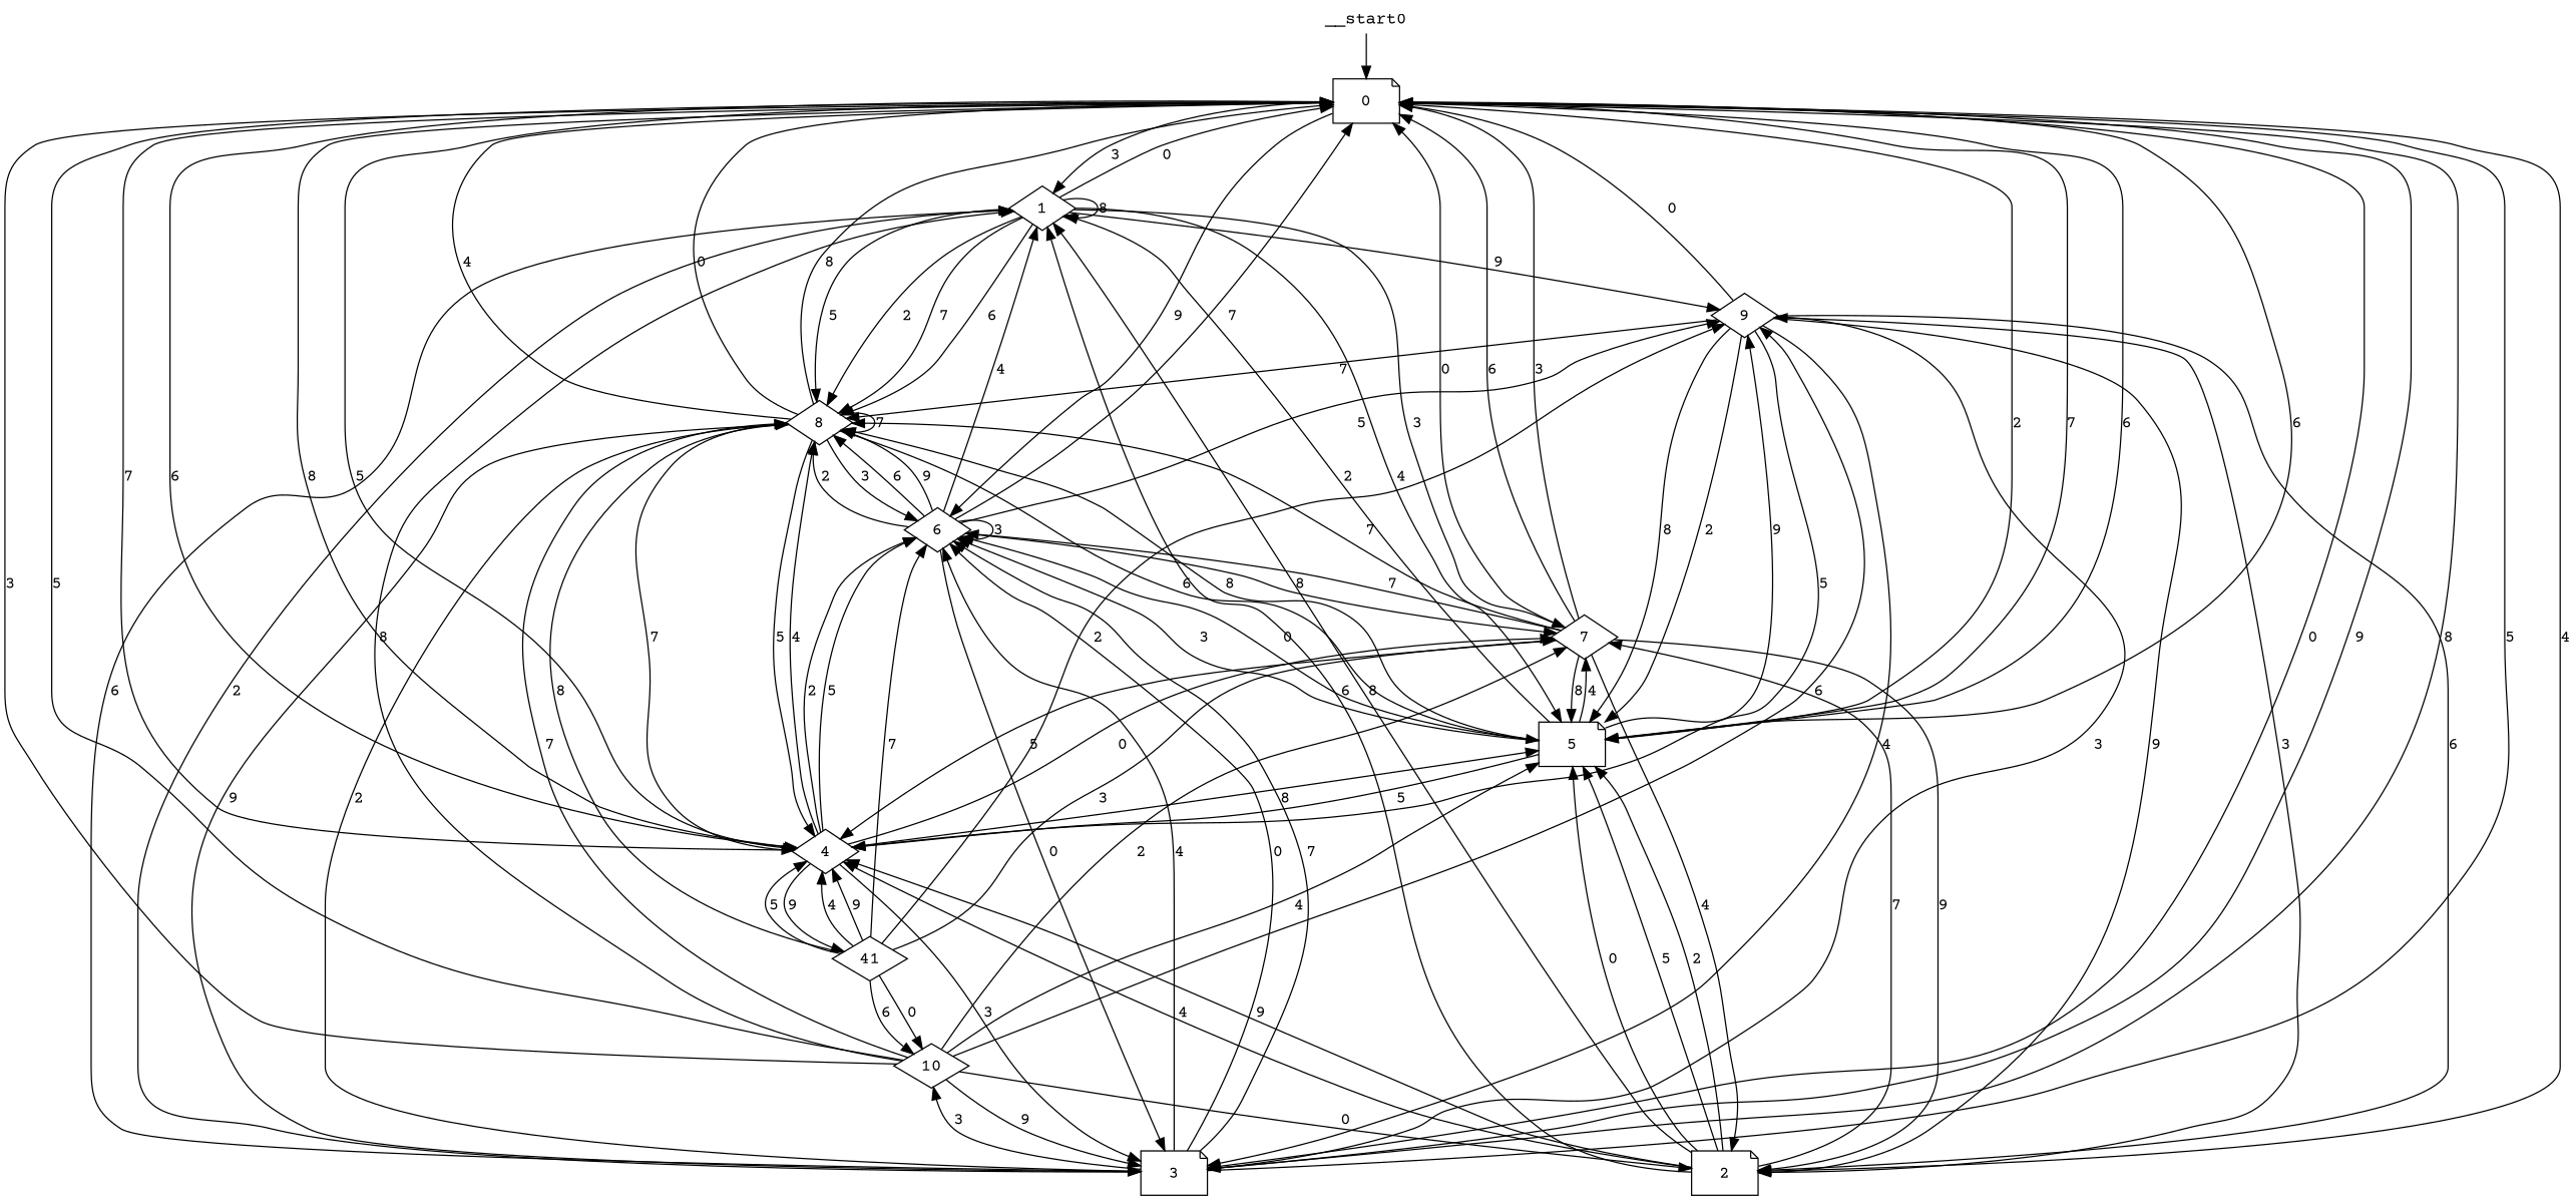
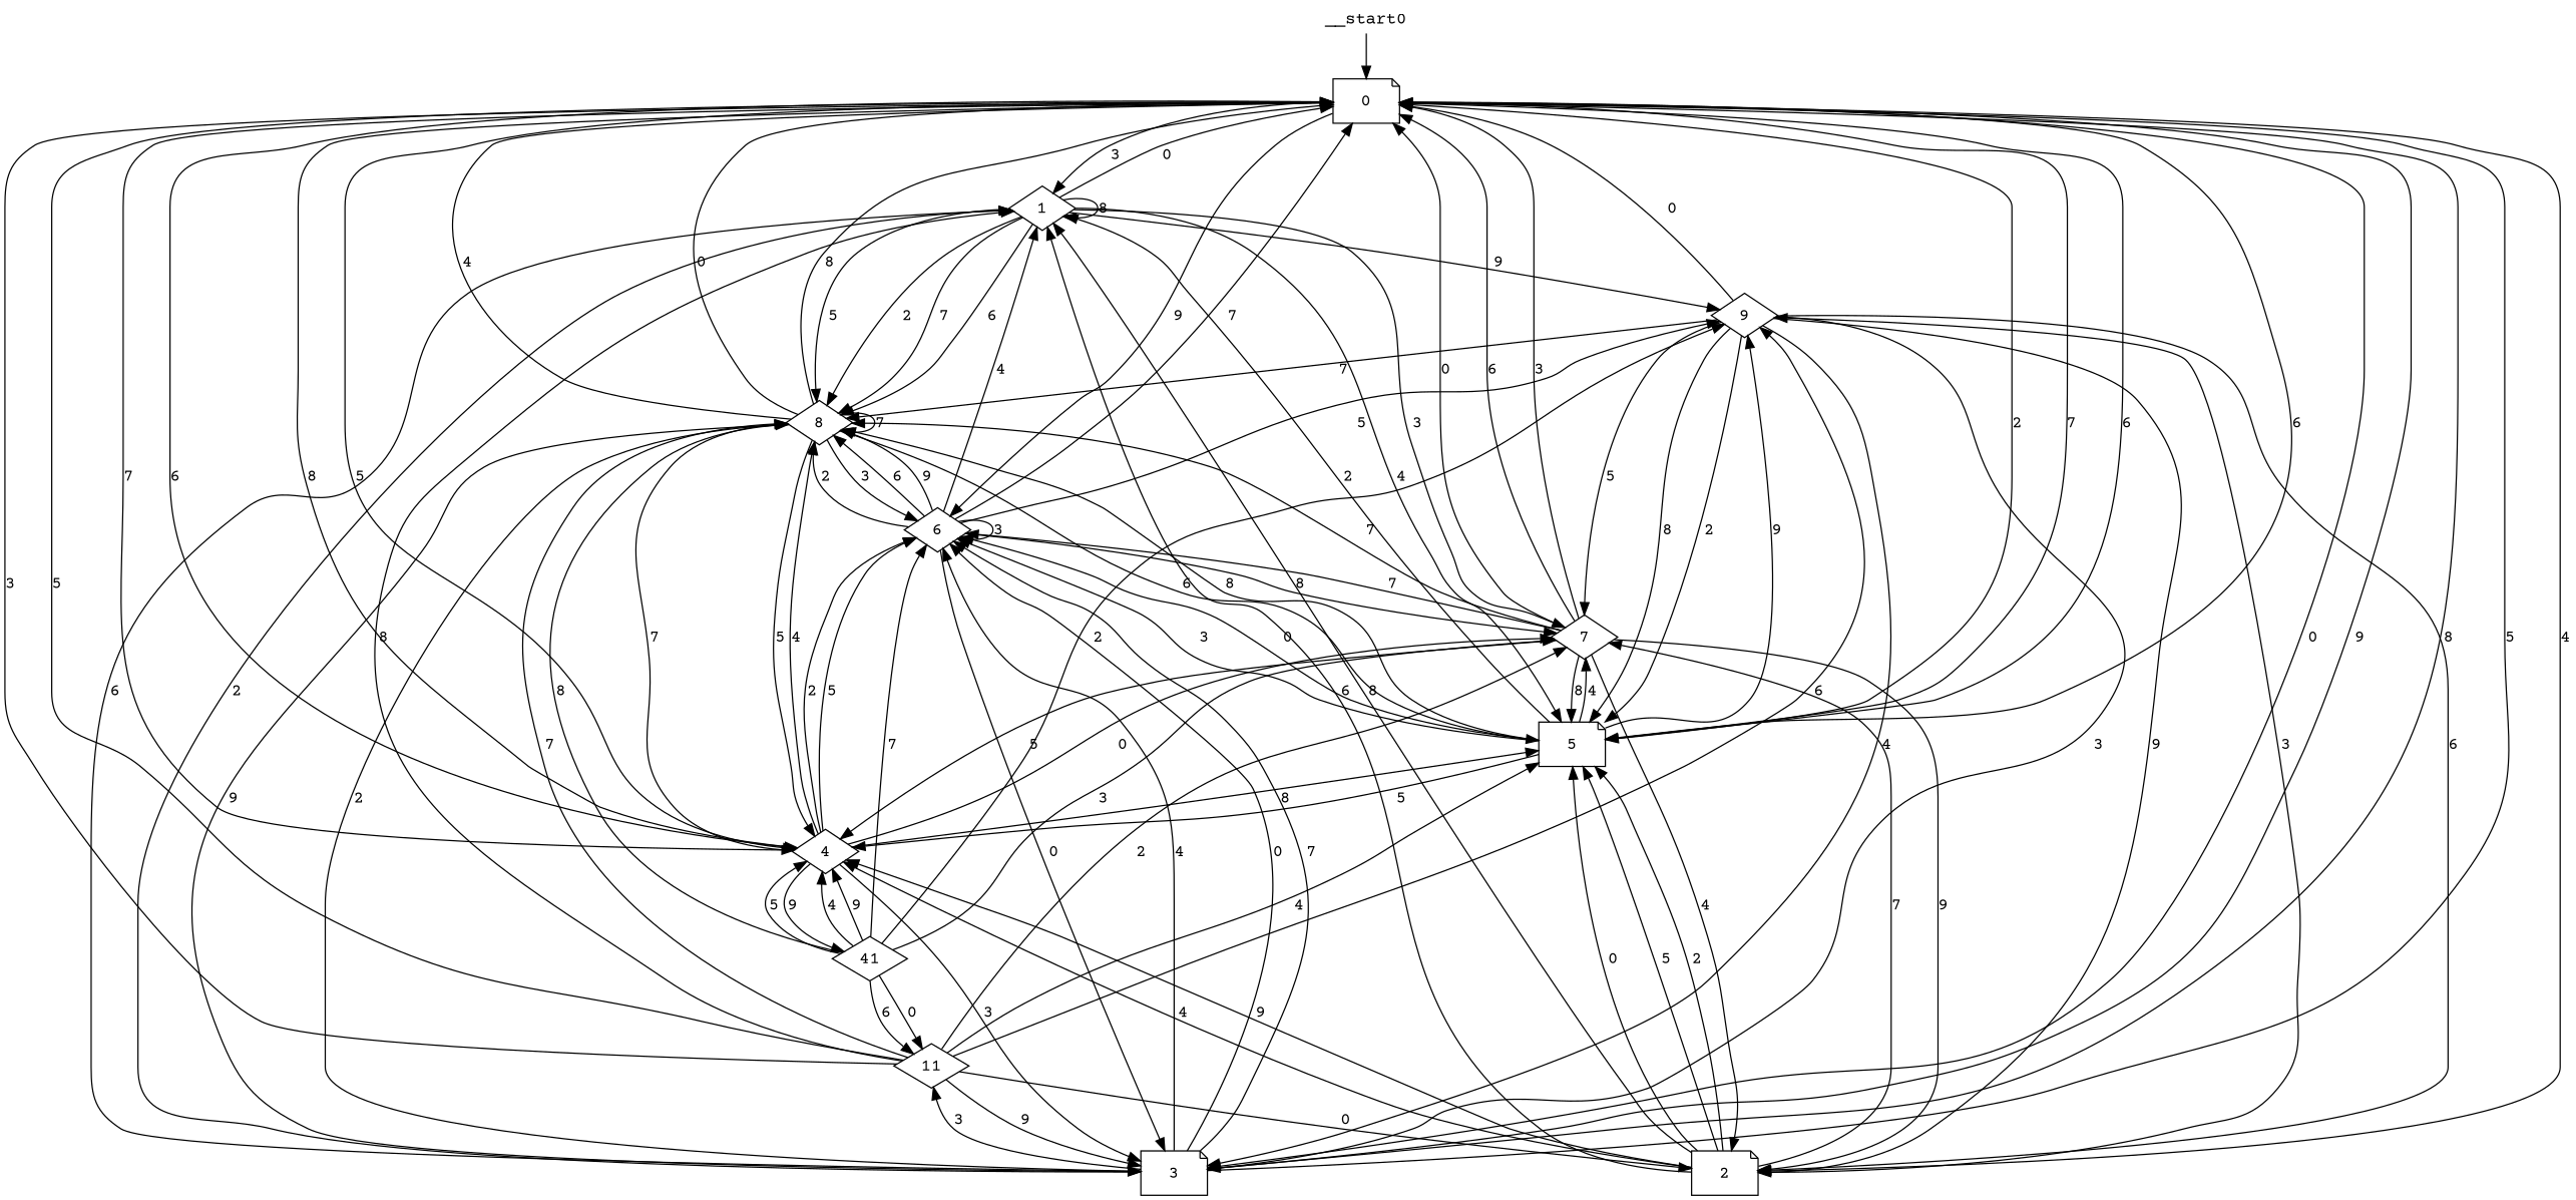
  digraph {
    fontname="Courier Prime"
    node [fontname="Courier Prime" shape=diamond]
    edge [fontname="Courier Prime"]
    n1 [label=0 shape=note]
    n2 [label=1]
    n3 [label=2 shape=note]
    n4 [label=3 shape=note]
    n5 [label=4]
    n6 [label=5 shape=note]
    n7 [label=6]
    n8 [label=7]
    n9 [label=8]
    n10 [label=9]
-   n11 [label=10]
+   n11 [label=11]
    n12 [label=41]
    __start0 [height=0 shape=none width=0]
    n1 -> n2 [label=3]
    n1 -> n3 [label=4]
    n1 -> n4 [label=0]
    n1 -> n5 [label=7]
    n1 -> n5 [label=8]
    n1 -> n5 [label=5]
    n1 -> n6 [label=6]
    n1 -> n6 [label=2]
    n1 -> n7 [label=9]
    n2 -> n1 [label=0]
    n2 -> n2 [label=8]
    n2 -> n6 [label=4]
    n2 -> n8 [label=3]
    n2 -> n9 [label=7]
    n2 -> n9 [label=6]
    n2 -> n9 [label=5]
    n2 -> n9 [label=2]
    n2 -> n10 [label=9]
    n3 -> n2 [label=6]
    n3 -> n2 [label=8]
    n3 -> n5 [label=4]
    n3 -> n5 [label=9]
    n3 -> n6 [label=0]
    n3 -> n6 [label=5]
    n3 -> n6 [label=2]
    n3 -> n8 [label=7]
    n3 -> n10 [label=3]
    n4 -> n1 [label=9]
    n4 -> n1 [label=8]
    n4 -> n1 [label=5]
    n4 -> n2 [label=6]
    n4 -> n2 [label=2]
    n4 -> n7 [label=4]
    n4 -> n7 [label=0]
    n4 -> n7 [label=7]
    n4 -> n11 [label=3]
    n5 -> n1 [label=6]
    n5 -> n4 [label=3]
    n5 -> n6 [label=8]
    n5 -> n7 [label=5]
    n5 -> n7 [label=2]
    n5 -> n8 [label=0]
    n5 -> n9 [label=4]
    n5 -> n9 [label=7]
    n5 -> n12 [label=9]
    n6 -> n1 [label=7]
    n6 -> n1 [label=6]
    n6 -> n2 [label=2]
    n6 -> n5 [label=5]
    n6 -> n7 [label=3]
    n6 -> n7 [label=0]
    n6 -> n8 [label=4]
    n6 -> n9 [label=8]
    n6 -> n10 [label=9]
    n7 -> n1 [label=7]
    n7 -> n2 [label=4]
    n7 -> n4 [label=0]
    n7 -> n7 [label=3]
    n7 -> n8 [label=8]
    n7 -> n9 [label=6]
    n7 -> n9 [label=9]
    n7 -> n9 [label=2]
    n7 -> n10 [label=5]
    n8 -> n1 [label=3]
    n8 -> n1 [label=0]
    n8 -> n1 [label=6]
    n8 -> n3 [label=4]
    n8 -> n3 [label=9]
    n8 -> n5 [label=5]
    n8 -> n6 [label=8]
    n8 -> n7 [label=7]
    n8 -> n9 [label=7]
    n9 -> n1 [label=4]
    n9 -> n1 [label=0]
    n9 -> n1 [label=8]
    n9 -> n4 [label=9]
    n9 -> n4 [label=2]
    n9 -> n5 [label=5]
    n9 -> n6 [label=6]
    n9 -> n7 [label=3]
    n9 -> n9 [label=7]
    n10 -> n1 [label=0]
    n10 -> n3 [label=6]
    n10 -> n3 [label=9]
    n10 -> n4 [label=3]
    n10 -> n4 [label=4]
-   n10 -> n5 [label=5]
+   n10 -> n8 [label=5]
    n10 -> n6 [label=8]
    n10 -> n6 [label=2]
    n10 -> n9 [label=7]
    n11 -> n1 [label=3]
    n11 -> n1 [label=5]
    n11 -> n2 [label=8]
    n11 -> n3 [label=0]
    n11 -> n4 [label=9]
    n11 -> n6 [label=4]
    n11 -> n8 [label=2]
    n11 -> n9 [label=7]
    n11 -> n10 [label=6]
    n12 -> n5 [label=4]
    n12 -> n5 [label=9]
    n12 -> n5 [label=5]
    n12 -> n7 [label=7]
    n12 -> n8 [label=3]
    n12 -> n9 [label=8]
    n12 -> n10 [label=2]
    n12 -> n11 [label=0]
    n12 -> n11 [label=6]
    __start0 -> n1
  }
